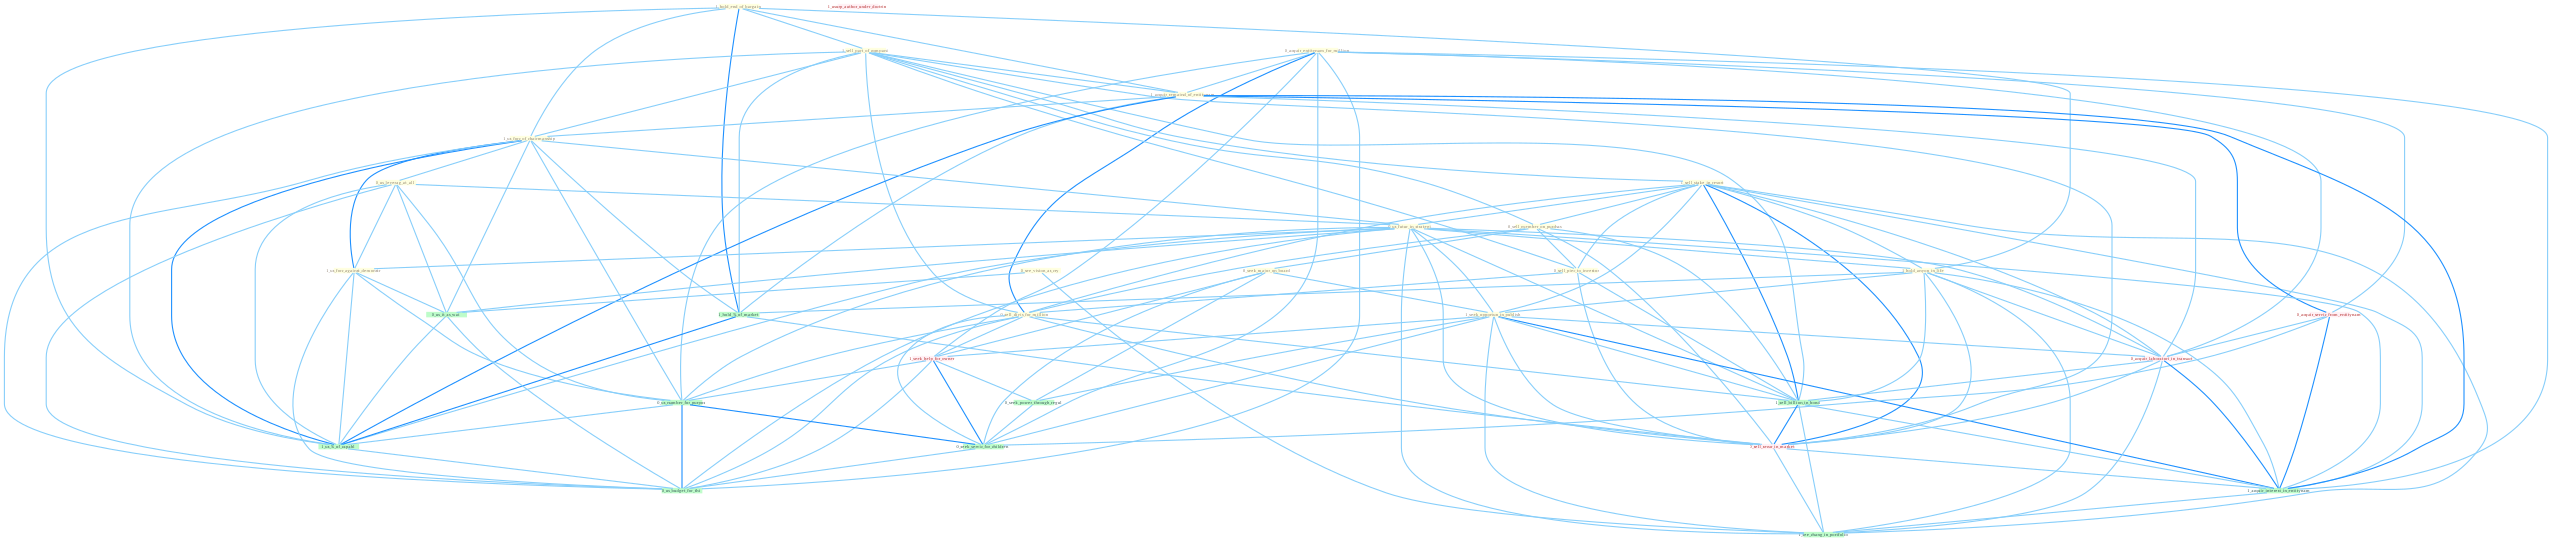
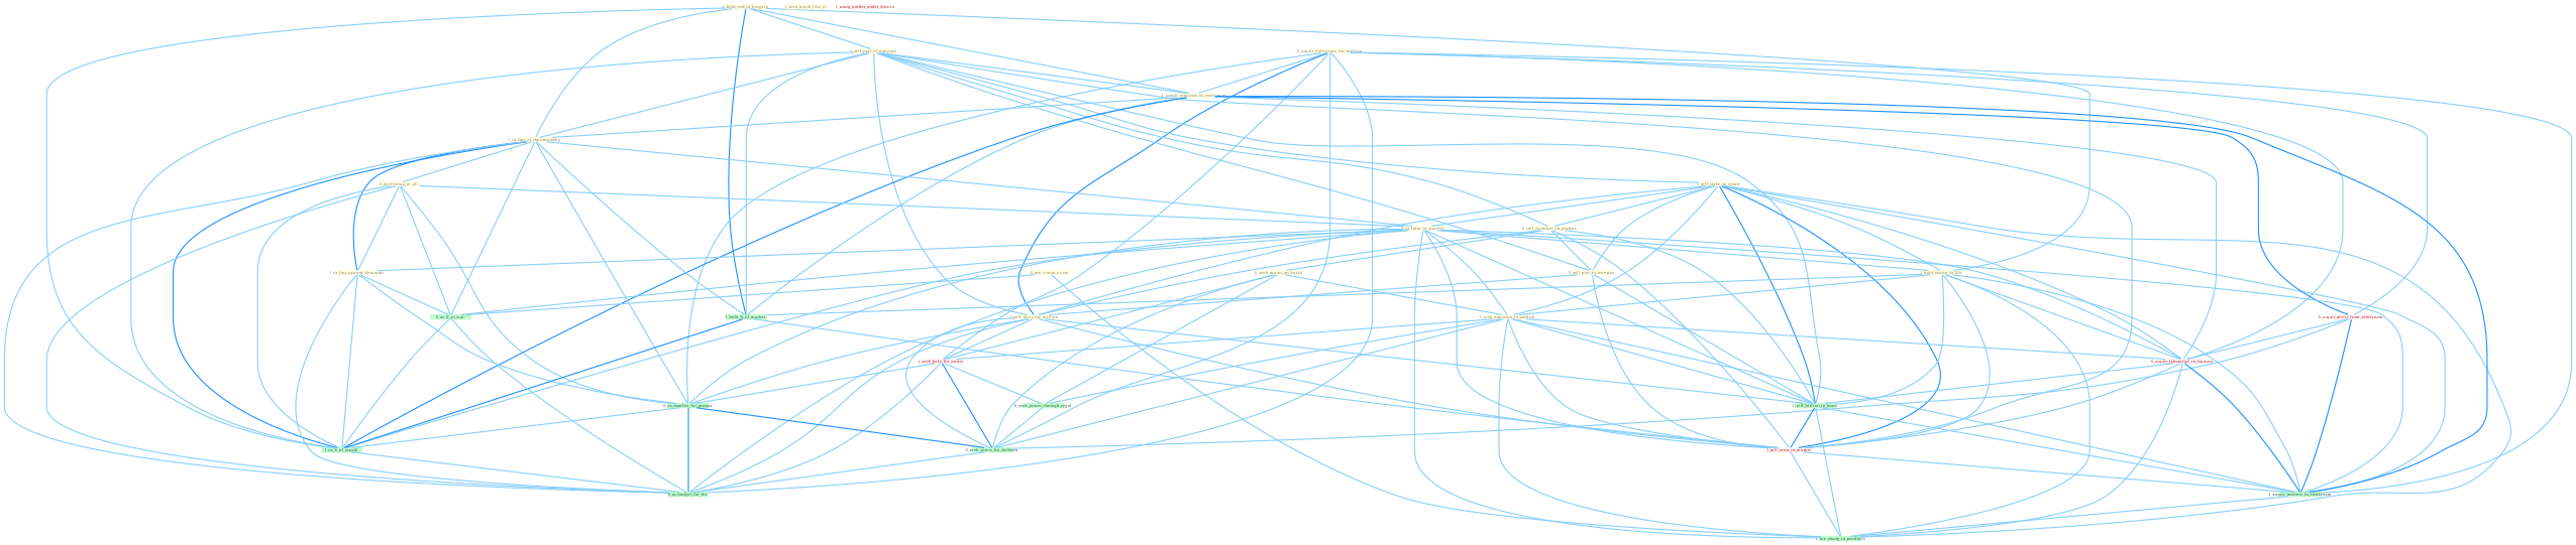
  graph {
    fontname="PT Serif"
    node [color="#ffffe0" fixedsize=true fontcolor="#8b7d6b" fontname="PT Serif" fontsize=4 shape=polygon style=filled]
    edge [color="#87cefa" fontname="PT Serif" w=1]
    "1_hold_end_of_bargain " [height=.06 width=.5]
    "0_acquir_entitynam_for_million " [height=.06 width=.5]
    "1_sell_part_of_compani " [height=.06 width=.5]
    "1_sell_stake_in_resort " [height=.06 width=.5]
    "1_acquir_remaind_of_entitynam " [height=.06 width=.5]
    "0_sell_member_on_purchas " [height=.06 width=.5]
    "0_sell_piec_to_investor " [height=.06 width=.5]
    "0_sell_divis_for_million " [height=.06 width=.5]
    "1_us_forc_of_chairmanship " [height=.06 width=.5]
    "0_see_vision_as_cry " [height=.06 width=.5]
    "0_us_leverag_at_all " [height=.06 width=.5]
    "0_seek_major_on_board " [height=.06 width=.5]
+   "1_seen_anyth_like_it " [height=.06 width=.5]
    "0_us_futur_in_strategi " [height=.06 width=.5]
    "1_us_forc_against_demonstr " [height=.06 width=.5]
    "1_hold_anyon_in_life " [height=.06 width=.5]
    "1_seek_opportun_in_publish " [height=.06 width=.5]
    "1_seek_help_for_owner " [color="#fff0f5" fontcolor="#b22222" height=.06 width=.5]
    "0_acquir_servic_from_entitynam " [color="#fff0f5" fontcolor="#b22222" height=.06 width=.5]
    "0_acquir_laboratori_in_transact " [color="#fff0f5" fontcolor="#b22222" height=.06 width=.5]
    "1_usurp_author_under_doctrin " [color="#fff0f5" fontcolor="#b22222" height=.06 width=.5]
    "0_sell_secur_in_market " [color="#fff0f5" fontcolor="#b22222" height=.06 width=.5]
    "1_hold_%_of_market " [color="#BDFCC9" fontcolor="#2f4f4f" height=.06 width=.5]
    "1_us_%_of_capabl " [color="#BDFCC9" fontcolor="#2f4f4f" height=.06 width=.5]
    "0_us_number_for_purpos " [color="#BDFCC9" fontcolor="#2f4f4f" height=.06 width=.5]
    "1_acquir_interest_in_entitynam " [color="#BDFCC9" fontcolor="#2f4f4f" height=.06 width=.5]
    "0_seek_servic_for_children " [color="#BDFCC9" fontcolor="#2f4f4f" height=.06 width=.5]
    "0_us_budget_for_thi " [color="#BDFCC9" fontcolor="#2f4f4f" height=.06 width=.5]
    "1_sell_billion_in_bond " [color="#BDFCC9" fontcolor="#2f4f4f" height=.06 width=.5]
    "1_see_chang_in_portfolio " [color="#BDFCC9" fontcolor="#2f4f4f" height=.06 width=.5]
    "0_us_it_as_wai " [color="#BDFCC9" fontcolor="#2f4f4f" height=.06 width=.5]
    "0_seek_power_through_regul " [color="#BDFCC9" fontcolor="#2f4f4f" height=.06 width=.5]
    subgraph sub_1 {
      "1_hold_end_of_bargain "
      "0_acquir_entitynam_for_million "
      "1_sell_part_of_compani "
      "1_sell_stake_in_resort "
      "1_acquir_remaind_of_entitynam "
      "0_sell_member_on_purchas "
      "0_sell_piec_to_investor "
      "0_sell_divis_for_million "
      "1_us_forc_of_chairmanship "
      "0_see_vision_as_cry "
      "0_us_leverag_at_all "
      "0_seek_major_on_board "
+     "1_seen_anyth_like_it "
      "0_us_futur_in_strategi "
      "1_us_forc_against_demonstr "
      "1_hold_anyon_in_life "
      "1_seek_opportun_in_publish "
    }
    subgraph sub_2 {
      "1_seek_help_for_owner "
      "0_acquir_servic_from_entitynam "
      "0_acquir_laboratori_in_transact "
      "1_usurp_author_under_doctrin "
      "0_sell_secur_in_market "
    }
    "1_hold_end_of_bargain " -- "1_sell_part_of_compani "
    "1_hold_end_of_bargain " -- "1_acquir_remaind_of_entitynam "
    "1_hold_end_of_bargain " -- "1_us_forc_of_chairmanship "
    "1_hold_end_of_bargain " -- "1_hold_anyon_in_life "
    "1_hold_end_of_bargain " -- "1_hold_%_of_market " [color="#1e90ff" w=2]
    "1_hold_end_of_bargain " -- "1_us_%_of_capabl "
    "0_acquir_entitynam_for_million " -- "1_acquir_remaind_of_entitynam "
    "0_acquir_entitynam_for_million " -- "0_sell_divis_for_million " [color="#1e90ff" w=2]
    "0_acquir_entitynam_for_million " -- "1_seek_help_for_owner "
    "0_acquir_entitynam_for_million " -- "0_acquir_servic_from_entitynam "
    "0_acquir_entitynam_for_million " -- "0_acquir_laboratori_in_transact "
    "0_acquir_entitynam_for_million " -- "0_us_number_for_purpos "
    "0_acquir_entitynam_for_million " -- "1_acquir_interest_in_entitynam "
    "0_acquir_entitynam_for_million " -- "0_seek_servic_for_children "
    "0_acquir_entitynam_for_million " -- "0_us_budget_for_thi "
    "1_sell_part_of_compani " -- "1_sell_stake_in_resort "
    "1_sell_part_of_compani " -- "1_acquir_remaind_of_entitynam "
    "1_sell_part_of_compani " -- "0_sell_member_on_purchas "
    "1_sell_part_of_compani " -- "0_sell_piec_to_investor "
    "1_sell_part_of_compani " -- "0_sell_divis_for_million "
    "1_sell_part_of_compani " -- "1_us_forc_of_chairmanship "
    "1_sell_part_of_compani " -- "0_sell_secur_in_market "
    "1_sell_part_of_compani " -- "1_hold_%_of_market "
    "1_sell_part_of_compani " -- "1_us_%_of_capabl "
    "1_sell_part_of_compani " -- "1_sell_billion_in_bond "
    "1_sell_stake_in_resort " -- "0_sell_member_on_purchas "
    "1_sell_stake_in_resort " -- "0_sell_piec_to_investor "
    "1_sell_stake_in_resort " -- "0_sell_divis_for_million "
    "1_sell_stake_in_resort " -- "0_us_futur_in_strategi "
    "1_sell_stake_in_resort " -- "1_hold_anyon_in_life "
    "1_sell_stake_in_resort " -- "1_seek_opportun_in_publish "
    "1_sell_stake_in_resort " -- "0_acquir_laboratori_in_transact "
    "1_sell_stake_in_resort " -- "0_sell_secur_in_market " [color="#1e90ff" w=2]
    "1_sell_stake_in_resort " -- "1_acquir_interest_in_entitynam "
    "1_sell_stake_in_resort " -- "1_sell_billion_in_bond " [color="#1e90ff" w=2]
    "1_sell_stake_in_resort " -- "1_see_chang_in_portfolio "
    "1_acquir_remaind_of_entitynam " -- "1_us_forc_of_chairmanship "
    "1_acquir_remaind_of_entitynam " -- "0_acquir_servic_from_entitynam " [color="#1e90ff" w=2]
    "1_acquir_remaind_of_entitynam " -- "0_acquir_laboratori_in_transact "
    "1_acquir_remaind_of_entitynam " -- "1_hold_%_of_market "
    "1_acquir_remaind_of_entitynam " -- "1_us_%_of_capabl " [color="#1e90ff"]
    "1_acquir_remaind_of_entitynam " -- "1_acquir_interest_in_entitynam " [color="#1e90ff" w=2]
    "0_sell_member_on_purchas " -- "0_sell_piec_to_investor "
    "0_sell_member_on_purchas " -- "0_sell_divis_for_million "
    "0_sell_member_on_purchas " -- "0_seek_major_on_board "
    "0_sell_member_on_purchas " -- "0_sell_secur_in_market "
    "0_sell_member_on_purchas " -- "1_sell_billion_in_bond "
    "0_sell_piec_to_investor " -- "0_sell_divis_for_million "
    "0_sell_piec_to_investor " -- "0_sell_secur_in_market "
    "0_sell_piec_to_investor " -- "1_sell_billion_in_bond "
    "0_sell_divis_for_million " -- "1_seek_help_for_owner "
    "0_sell_divis_for_million " -- "0_sell_secur_in_market "
    "0_sell_divis_for_million " -- "0_us_number_for_purpos "
    "0_sell_divis_for_million " -- "0_seek_servic_for_children "
    "0_sell_divis_for_million " -- "0_us_budget_for_thi "
    "0_sell_divis_for_million " -- "1_sell_billion_in_bond "
    "1_us_forc_of_chairmanship " -- "0_us_leverag_at_all "
    "1_us_forc_of_chairmanship " -- "0_us_futur_in_strategi "
    "1_us_forc_of_chairmanship " -- "1_us_forc_against_demonstr " [color="#1e90ff" w=2]
    "1_us_forc_of_chairmanship " -- "1_hold_%_of_market "
    "1_us_forc_of_chairmanship " -- "1_us_%_of_capabl " [color="#1e90ff" w=2]
    "1_us_forc_of_chairmanship " -- "0_us_number_for_purpos "
    "1_us_forc_of_chairmanship " -- "0_us_budget_for_thi "
    "1_us_forc_of_chairmanship " -- "0_us_it_as_wai "
    "0_see_vision_as_cry " -- "1_see_chang_in_portfolio "
    "0_see_vision_as_cry " -- "0_us_it_as_wai "
    "0_us_leverag_at_all " -- "0_us_futur_in_strategi "
    "0_us_leverag_at_all " -- "1_us_forc_against_demonstr "
    "0_us_leverag_at_all " -- "1_us_%_of_capabl "
    "0_us_leverag_at_all " -- "0_us_number_for_purpos "
    "0_us_leverag_at_all " -- "0_us_budget_for_thi "
    "0_us_leverag_at_all " -- "0_us_it_as_wai "
    "0_seek_major_on_board " -- "1_seek_opportun_in_publish "
    "0_seek_major_on_board " -- "1_seek_help_for_owner "
    "0_seek_major_on_board " -- "0_seek_servic_for_children "
    "0_seek_major_on_board " -- "0_seek_power_through_regul "
    "0_us_futur_in_strategi " -- "1_us_forc_against_demonstr "
    "0_us_futur_in_strategi " -- "1_hold_anyon_in_life "
    "0_us_futur_in_strategi " -- "1_seek_opportun_in_publish "
    "0_us_futur_in_strategi " -- "0_acquir_laboratori_in_transact "
    "0_us_futur_in_strategi " -- "0_sell_secur_in_market "
    "0_us_futur_in_strategi " -- "1_us_%_of_capabl "
    "0_us_futur_in_strategi " -- "0_us_number_for_purpos "
    "0_us_futur_in_strategi " -- "1_acquir_interest_in_entitynam "
    "0_us_futur_in_strategi " -- "0_us_budget_for_thi "
    "0_us_futur_in_strategi " -- "1_sell_billion_in_bond "
    "0_us_futur_in_strategi " -- "1_see_chang_in_portfolio "
    "0_us_futur_in_strategi " -- "0_us_it_as_wai "
    "1_us_forc_against_demonstr " -- "1_us_%_of_capabl "
    "1_us_forc_against_demonstr " -- "0_us_number_for_purpos "
    "1_us_forc_against_demonstr " -- "0_us_budget_for_thi "
    "1_us_forc_against_demonstr " -- "0_us_it_as_wai "
    "1_hold_anyon_in_life " -- "1_seek_opportun_in_publish "
    "1_hold_anyon_in_life " -- "0_acquir_laboratori_in_transact "
    "1_hold_anyon_in_life " -- "0_sell_secur_in_market "
    "1_hold_anyon_in_life " -- "1_hold_%_of_market "
    "1_hold_anyon_in_life " -- "1_acquir_interest_in_entitynam "
    "1_hold_anyon_in_life " -- "1_sell_billion_in_bond "
    "1_hold_anyon_in_life " -- "1_see_chang_in_portfolio "
    "1_seek_opportun_in_publish " -- "1_seek_help_for_owner "
    "1_seek_opportun_in_publish " -- "0_acquir_laboratori_in_transact "
    "1_seek_opportun_in_publish " -- "0_sell_secur_in_market "
-   "1_seek_opportun_in_publish " -- "1_acquir_interest_in_entitynam " [color="#1e90ff"]
+   "1_seek_opportun_in_publish " -- "1_acquir_interest_in_entitynam "
    "1_seek_opportun_in_publish " -- "0_seek_servic_for_children "
    "1_seek_opportun_in_publish " -- "1_sell_billion_in_bond "
    "1_seek_opportun_in_publish " -- "1_see_chang_in_portfolio "
    "1_seek_opportun_in_publish " -- "0_seek_power_through_regul "
    "1_seek_help_for_owner " -- "0_us_number_for_purpos "
    "1_seek_help_for_owner " -- "0_seek_servic_for_children " [color="#1e90ff" w=2]
    "1_seek_help_for_owner " -- "0_us_budget_for_thi "
    "1_seek_help_for_owner " -- "0_seek_power_through_regul "
    "0_acquir_servic_from_entitynam " -- "0_acquir_laboratori_in_transact "
    "0_acquir_servic_from_entitynam " -- "1_acquir_interest_in_entitynam " [color="#1e90ff" w=2]
    "0_acquir_servic_from_entitynam " -- "0_seek_servic_for_children "
    "0_acquir_laboratori_in_transact " -- "0_sell_secur_in_market "
    "0_acquir_laboratori_in_transact " -- "1_acquir_interest_in_entitynam " [color="#1e90ff" w=2]
    "0_acquir_laboratori_in_transact " -- "1_sell_billion_in_bond "
    "0_acquir_laboratori_in_transact " -- "1_see_chang_in_portfolio "
    "0_sell_secur_in_market " -- "1_acquir_interest_in_entitynam "
    "0_sell_secur_in_market " -- "1_see_chang_in_portfolio "
    "1_hold_%_of_market " -- "0_sell_secur_in_market "
    "1_hold_%_of_market " -- "1_us_%_of_capabl " [color="#1e90ff" w=2]
    "1_us_%_of_capabl " -- "0_us_budget_for_thi "
    "0_us_number_for_purpos " -- "1_us_%_of_capabl "
    "0_us_number_for_purpos " -- "0_seek_servic_for_children " [color="#1e90ff"]
    "0_us_number_for_purpos " -- "0_us_budget_for_thi " [color="#1e90ff" w=2]
    "1_acquir_interest_in_entitynam " -- "1_see_chang_in_portfolio "
    "0_seek_servic_for_children " -- "0_us_budget_for_thi "
    "1_sell_billion_in_bond " -- "0_sell_secur_in_market " [color="#1e90ff" w=2]
    "1_sell_billion_in_bond " -- "1_acquir_interest_in_entitynam "
    "1_sell_billion_in_bond " -- "1_see_chang_in_portfolio "
    "0_us_it_as_wai " -- "1_us_%_of_capabl "
    "0_us_it_as_wai " -- "0_us_budget_for_thi "
    "0_seek_power_through_regul " -- "0_seek_servic_for_children "
  }
